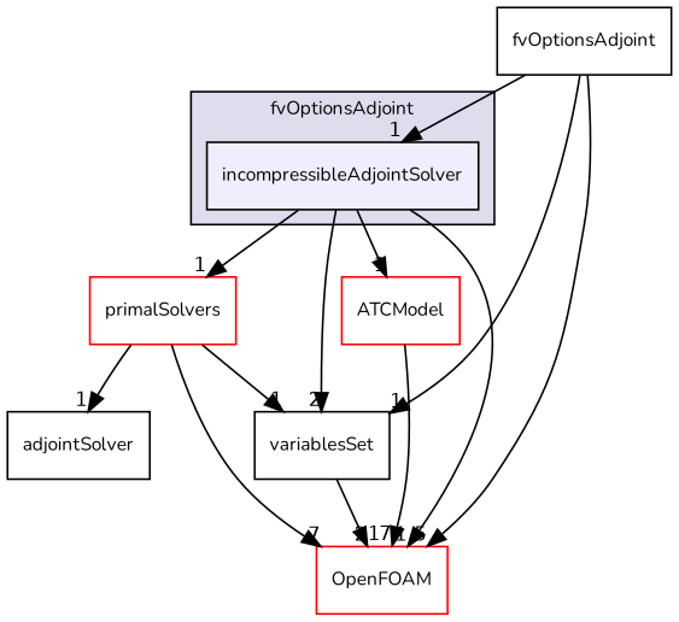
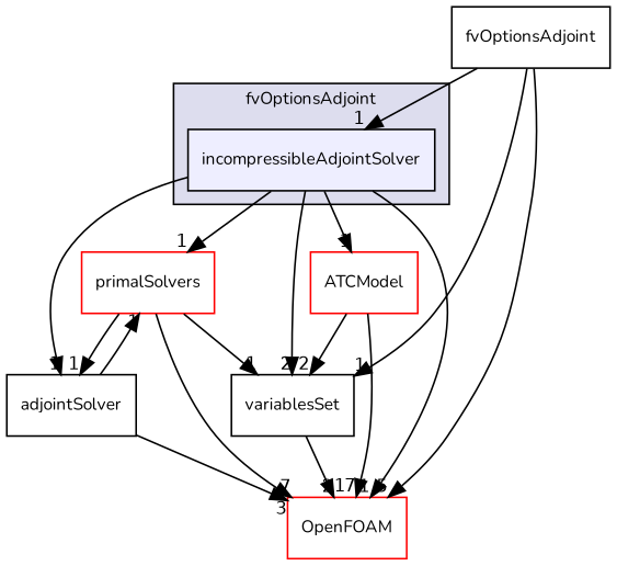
  digraph {
    compound=true
    fontname=Nunito
    node [fontname=Nunito fontsize=10 shape=box color=red]
    edge [fontname=Nunito headlabel=1 labeldistance=1.5 labelfontname=Helvetica labelfontsize=10]
    n1 [fillcolor="#eeeeff" label=incompressibleAdjointSolver pencolor=black style=filled color=""]
    n2 [label=primalSolvers]
    n3 [label=adjointSolver color=""]
    n4 [color=black label=variablesSet]
    n5 [label=ATCModel]
    n6 [label=OpenFOAM]
    n7 [color=black label=fvOptionsAdjoint]
    subgraph cluster_1 {
      bgcolor="#ddddee"
      fontsize=10
      label=fvOptionsAdjoint
      pencolor=black
      n1
    }
    n1 -> n2
+   n1 -> n3
    n1 -> n4 [headlabel=2]
    n1 -> n5
    n1 -> n6
    n2 -> n3
    n2 -> n4
    n2 -> n6 [headlabel=7]
+   n3 -> n2
+   n3 -> n6 [headlabel=3]
    n4 -> n6 [headlabel=2]
+   n5 -> n4 [headlabel=2]
    n5 -> n6 [headlabel=17]
    n7 -> n1
    n7 -> n4
    n7 -> n6 [headlabel=5]
  }
